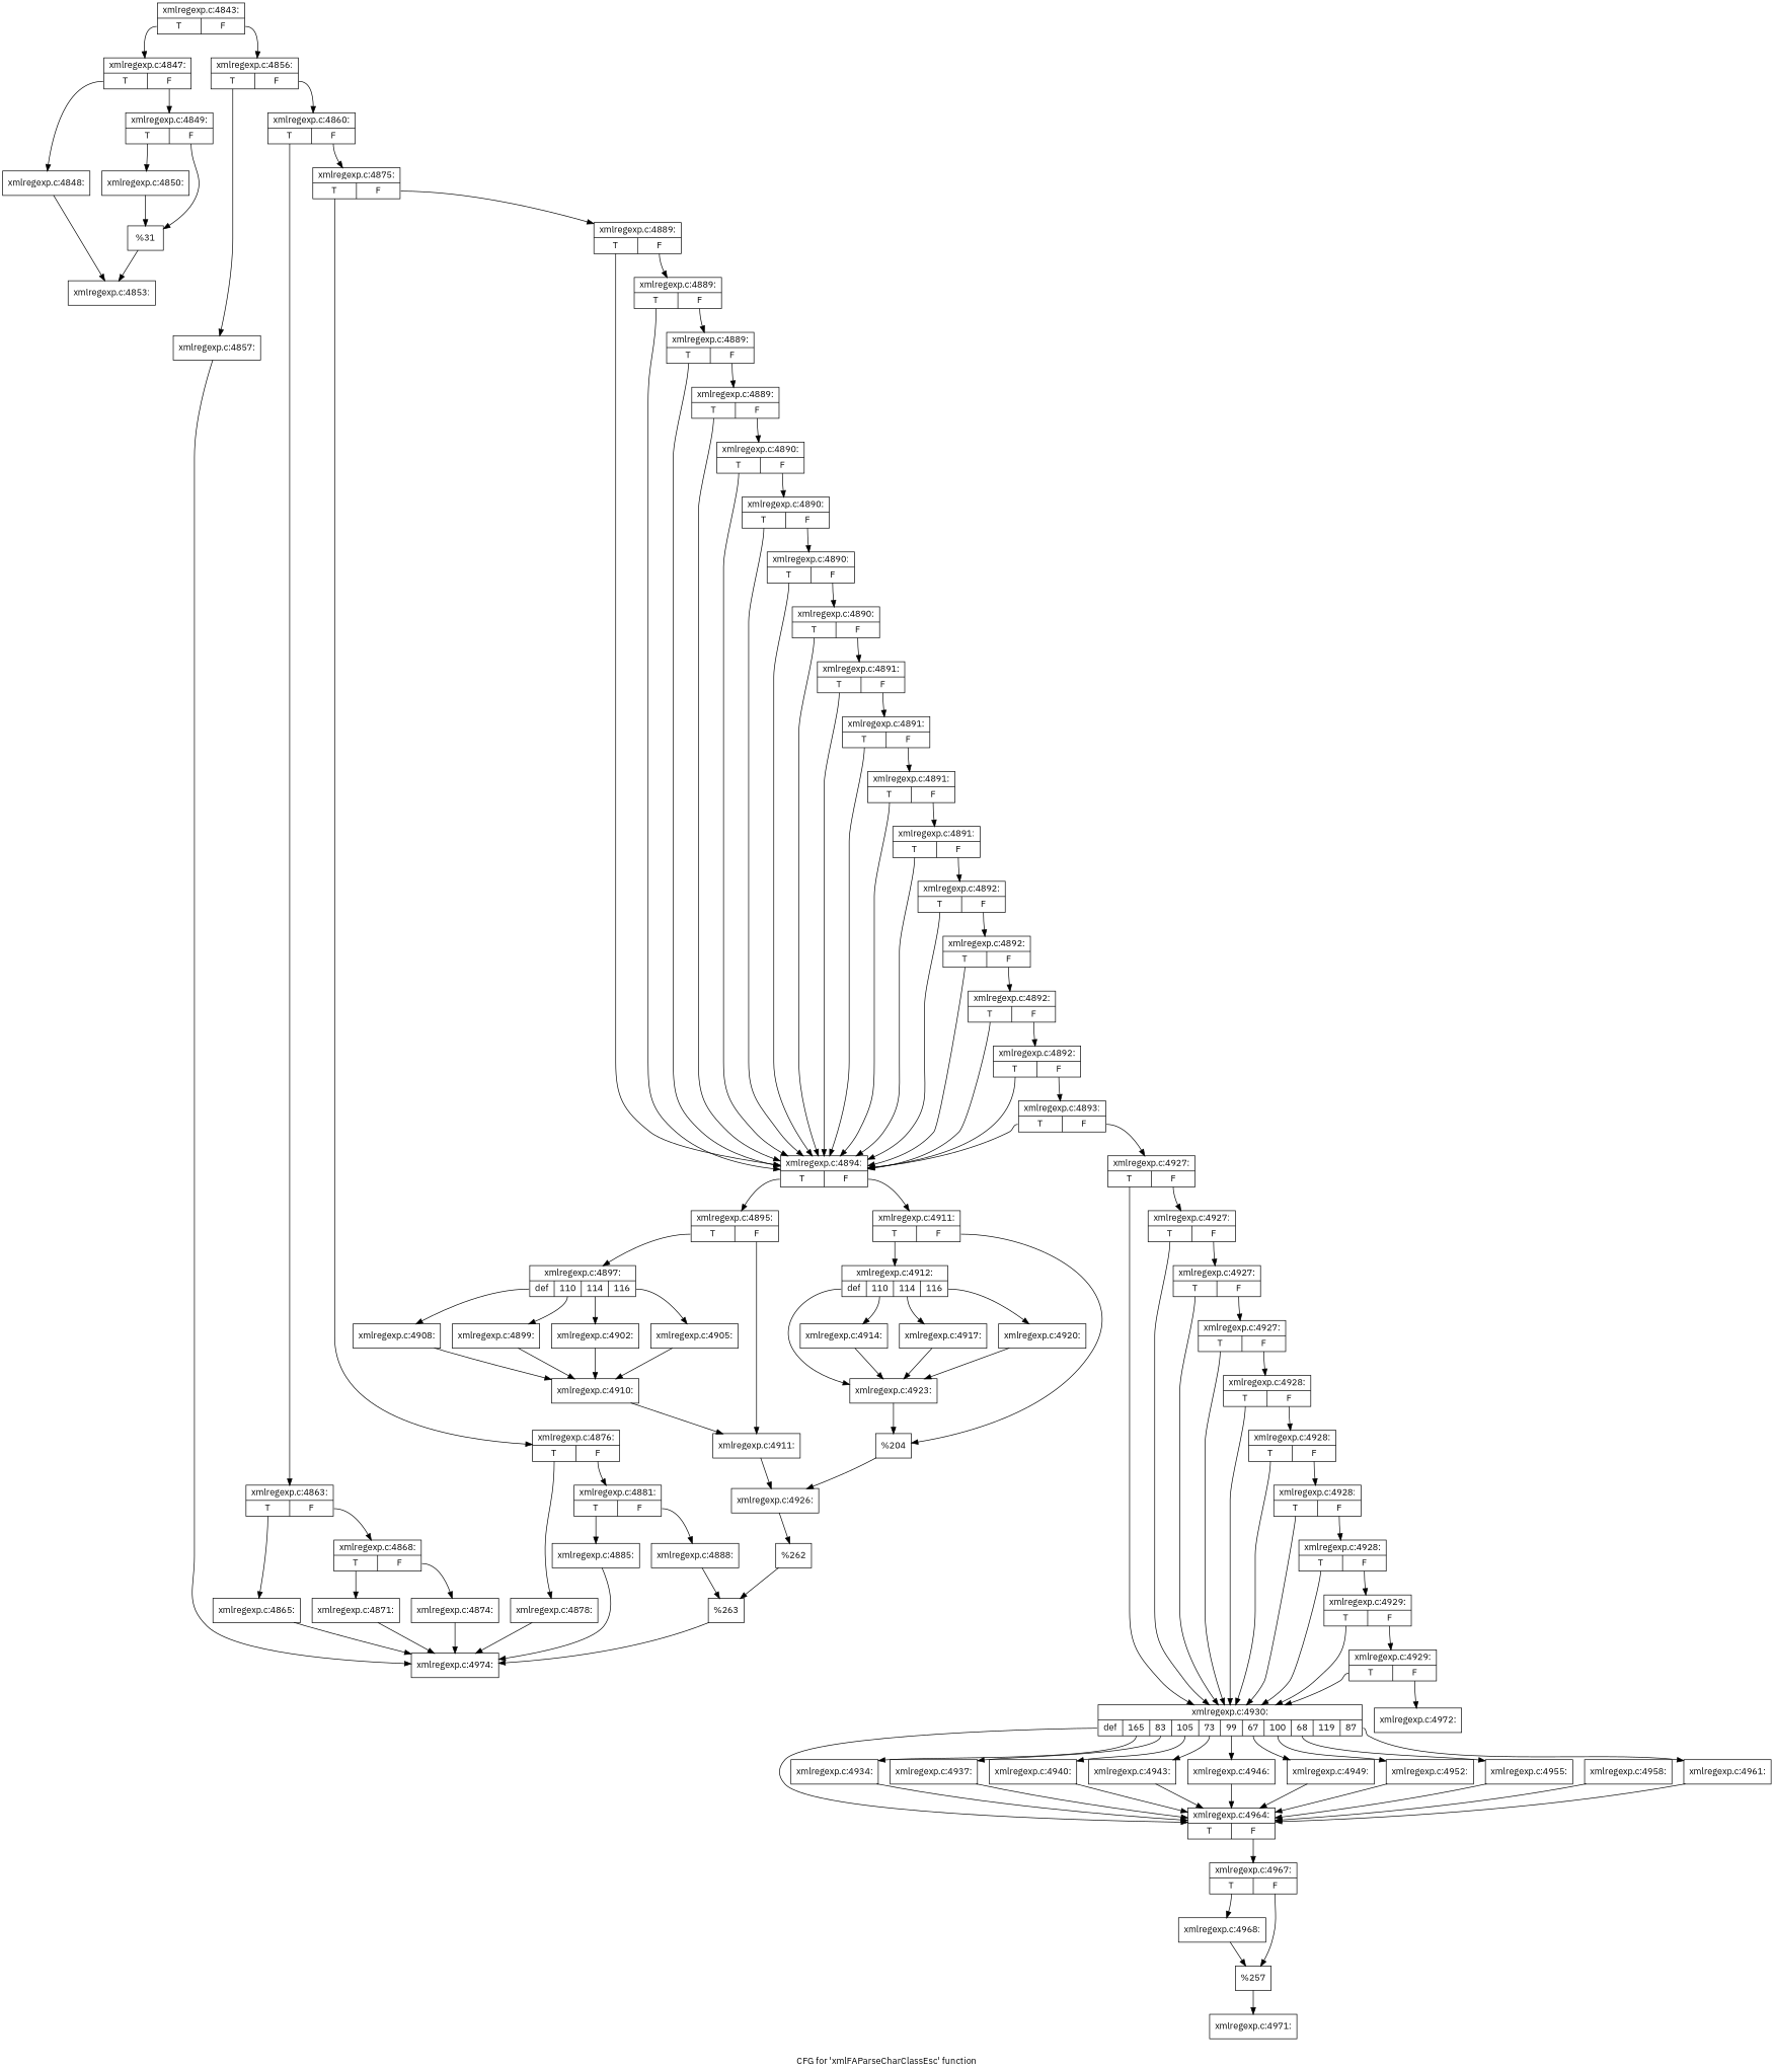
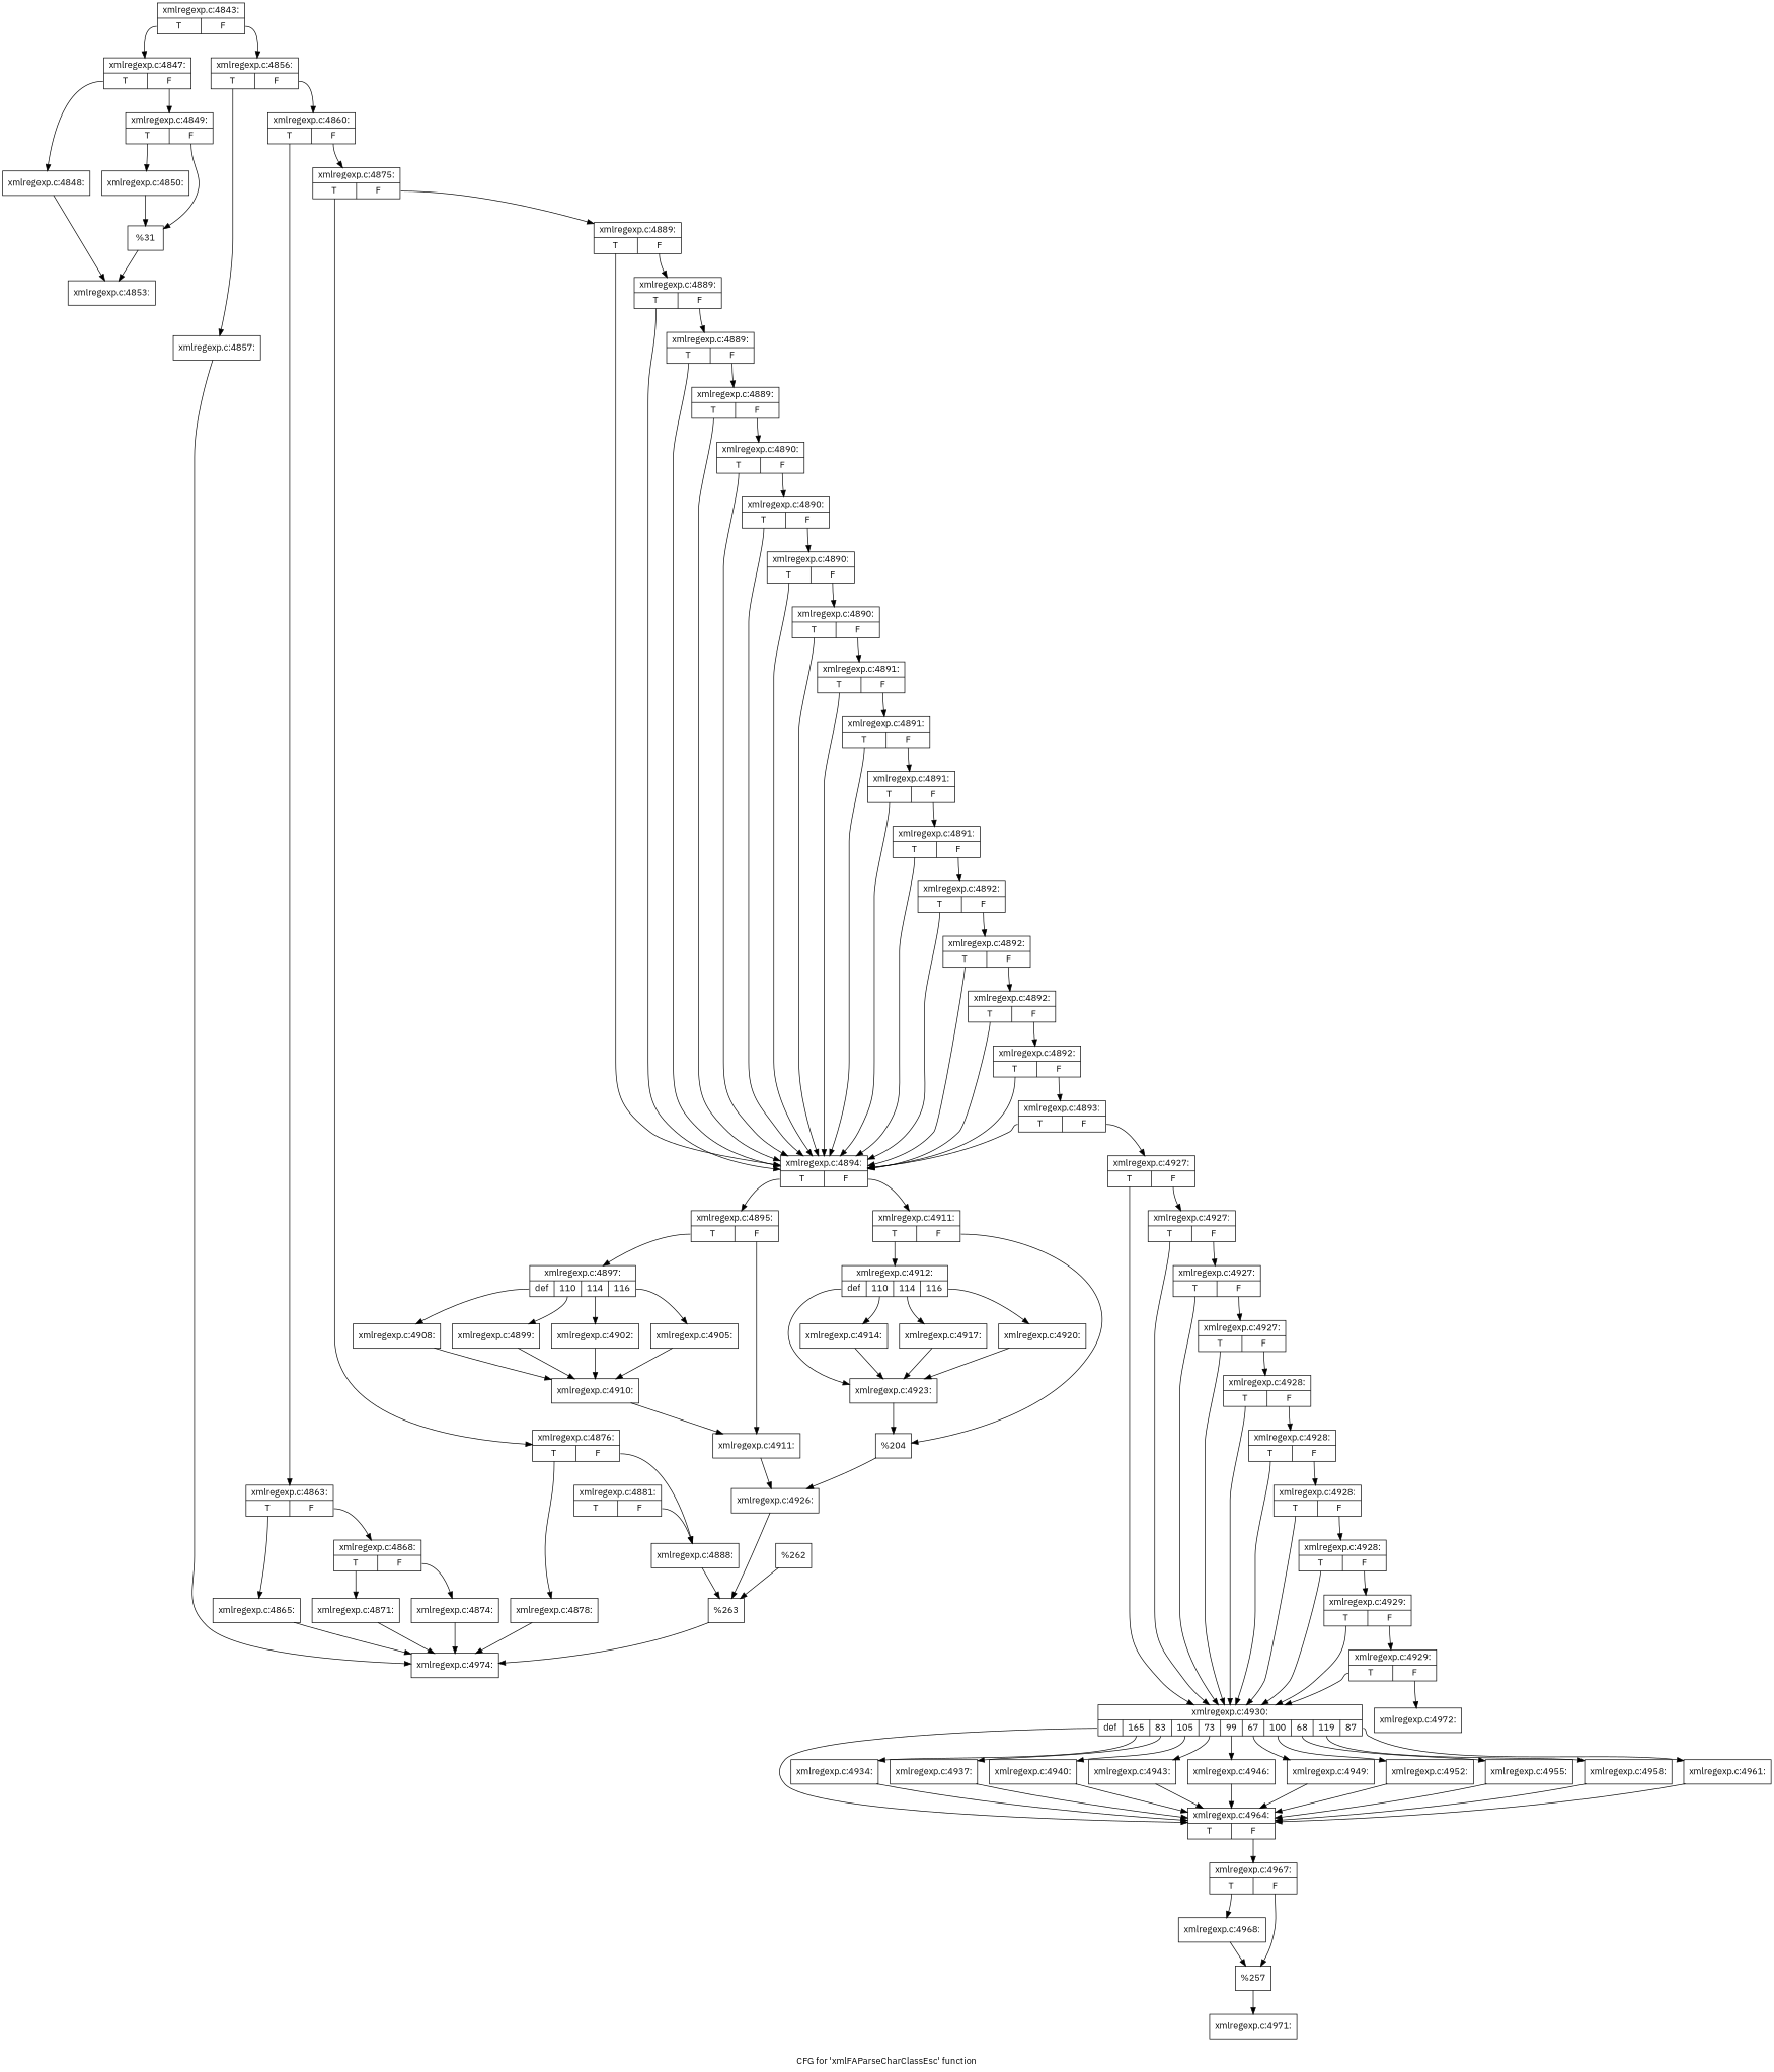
  digraph {
    fontname="IBM Plex Sans"
    label="CFG for 'xmlFAParseCharClassEsc' function"
    node [fontname="IBM Plex Sans" shape=record]
    edge [fontname="IBM Plex Sans" tailport=s0]
    n1 [label="{xmlregexp.c:4843:|{<s0>T|<s1>F}}"]
    n2 [label="{xmlregexp.c:4847:|{<s0>T|<s1>F}}"]
    n3 [label="{xmlregexp.c:4856:|{<s0>T|<s1>F}}"]
    n4 [label="{xmlregexp.c:4848:}"]
    n5 [label="{xmlregexp.c:4849:|{<s0>T|<s1>F}}"]
    n6 [label="{xmlregexp.c:4857:}"]
    n7 [label="{xmlregexp.c:4860:|{<s0>T|<s1>F}}"]
    n8 [label="{xmlregexp.c:4853:}"]
    n9 [label="{xmlregexp.c:4850:}"]
    n10 [label="{%31}"]
    n11 [label="{xmlregexp.c:4974:}"]
    n12 [label="{xmlregexp.c:4863:|{<s0>T|<s1>F}}"]
    n13 [label="{xmlregexp.c:4875:|{<s0>T|<s1>F}}"]
    n14 [label="{xmlregexp.c:4865:}"]
    n15 [label="{xmlregexp.c:4868:|{<s0>T|<s1>F}}"]
    n16 [label="{xmlregexp.c:4876:|{<s0>T|<s1>F}}"]
    n17 [label="{xmlregexp.c:4889:|{<s0>T|<s1>F}}"]
    n18 [label="{xmlregexp.c:4871:}"]
    n19 [label="{xmlregexp.c:4874:}"]
    n20 [label="{xmlregexp.c:4878:}"]
    n21 [label="{xmlregexp.c:4881:|{<s0>T|<s1>F}}"]
    n22 [label="{xmlregexp.c:4894:|{<s0>T|<s1>F}}"]
    n23 [label="{xmlregexp.c:4889:|{<s0>T|<s1>F}}"]
-   n24 [label="{xmlregexp.c:4885:}"]
    n25 [label="{xmlregexp.c:4888:}"]
    n26 [label="{xmlregexp.c:4895:|{<s0>T|<s1>F}}"]
    n27 [label="{xmlregexp.c:4911:|{<s0>T|<s1>F}}"]
    n28 [label="{xmlregexp.c:4889:|{<s0>T|<s1>F}}"]
    n29 [label="{%263}"]
    n30 [label="{xmlregexp.c:4897:|{<s0>def|<s1>110|<s2>114|<s3>116}}"]
    n31 [label="{xmlregexp.c:4911:}"]
    n32 [label="{xmlregexp.c:4912:|{<s0>def|<s1>110|<s2>114|<s3>116}}"]
    n33 [label="{%204}"]
    n34 [label="{xmlregexp.c:4889:|{<s0>T|<s1>F}}"]
    n35 [label="{xmlregexp.c:4890:|{<s0>T|<s1>F}}"]
    n36 [label="{xmlregexp.c:4890:|{<s0>T|<s1>F}}"]
    n37 [label="{xmlregexp.c:4890:|{<s0>T|<s1>F}}"]
    n38 [label="{xmlregexp.c:4890:|{<s0>T|<s1>F}}"]
    n39 [label="{xmlregexp.c:4891:|{<s0>T|<s1>F}}"]
    n40 [label="{xmlregexp.c:4891:|{<s0>T|<s1>F}}"]
    n41 [label="{xmlregexp.c:4891:|{<s0>T|<s1>F}}"]
    n42 [label="{xmlregexp.c:4891:|{<s0>T|<s1>F}}"]
    n43 [label="{xmlregexp.c:4892:|{<s0>T|<s1>F}}"]
    n44 [label="{xmlregexp.c:4892:|{<s0>T|<s1>F}}"]
    n45 [label="{xmlregexp.c:4892:|{<s0>T|<s1>F}}"]
    n46 [label="{xmlregexp.c:4892:|{<s0>T|<s1>F}}"]
    n47 [label="{xmlregexp.c:4893:|{<s0>T|<s1>F}}"]
    n48 [label="{xmlregexp.c:4927:|{<s0>T|<s1>F}}"]
    n49 [label="{xmlregexp.c:4930:|{<s0>def|<s1>165|<s2>83|<s3>105|<s4>73|<s5>99|<s6>67|<s7>100|<s8>68|<s9>119|<s10>87}}"]
    n50 [label="{xmlregexp.c:4927:|{<s0>T|<s1>F}}"]
    n51 [label="{xmlregexp.c:4964:|{<s0>T|<s1>F}}"]
    n52 [label="{xmlregexp.c:4934:}"]
    n53 [label="{xmlregexp.c:4937:}"]
    n54 [label="{xmlregexp.c:4940:}"]
    n55 [label="{xmlregexp.c:4943:}"]
    n56 [label="{xmlregexp.c:4946:}"]
    n57 [label="{xmlregexp.c:4949:}"]
    n58 [label="{xmlregexp.c:4952:}"]
    n59 [label="{xmlregexp.c:4955:}"]
    n60 [label="{xmlregexp.c:4958:}"]
    n61 [label="{xmlregexp.c:4961:}"]
    n62 [label="{xmlregexp.c:4927:|{<s0>T|<s1>F}}"]
    n63 [label="{xmlregexp.c:4908:}"]
    n64 [label="{xmlregexp.c:4899:}"]
    n65 [label="{xmlregexp.c:4902:}"]
    n66 [label="{xmlregexp.c:4905:}"]
    n67 [label="{xmlregexp.c:4926:}"]
    n68 [label="{xmlregexp.c:4923:}"]
    n69 [label="{xmlregexp.c:4914:}"]
    n70 [label="{xmlregexp.c:4917:}"]
    n71 [label="{xmlregexp.c:4920:}"]
    n72 [label="{xmlregexp.c:4910:}"]
    n73 [label="{%262}"]
    n74 [label="{xmlregexp.c:4967:|{<s0>T|<s1>F}}"]
    n75 [label="{xmlregexp.c:4927:|{<s0>T|<s1>F}}"]
    n76 [label="{xmlregexp.c:4928:|{<s0>T|<s1>F}}"]
    n77 [label="{xmlregexp.c:4928:|{<s0>T|<s1>F}}"]
    n78 [label="{xmlregexp.c:4928:|{<s0>T|<s1>F}}"]
    n79 [label="{xmlregexp.c:4928:|{<s0>T|<s1>F}}"]
    n80 [label="{xmlregexp.c:4929:|{<s0>T|<s1>F}}"]
    n81 [label="{xmlregexp.c:4929:|{<s0>T|<s1>F}}"]
    n82 [label="{xmlregexp.c:4972:}"]
    n83 [label="{xmlregexp.c:4968:}"]
    n84 [label="{%257}"]
    n85 [label="{xmlregexp.c:4971:}"]
    n1 -> n2
    n1 -> n3 [tailport=s1]
    n2 -> n4
    n2 -> n5 [tailport=s1]
    n3 -> n6
    n3 -> n7 [tailport=s1]
    n4 -> n8
    n5 -> n9
    n5 -> n10 [tailport=s1]
    n6 -> n11
    n7 -> n12
    n7 -> n13 [tailport=s1]
    n9 -> n10
    n10 -> n8
    n12 -> n14
    n12 -> n15 [tailport=s1]
    n13 -> n16
    n13 -> n17 [tailport=s1]
    n14 -> n11
    n15 -> n18
    n15 -> n19 [tailport=s1]
    n16 -> n20
-   n16 -> n21 [tailport=s1]
+   n16 -> n25 [tailport=s1]
    n17 -> n22
    n17 -> n23 [tailport=s1]
    n18 -> n11
    n19 -> n11
    n20 -> n11
-   n21 -> n24
    n21 -> n25 [tailport=s1]
    n22 -> n26
    n22 -> n27 [tailport=s1]
    n23 -> n22
    n23 -> n28 [tailport=s1]
-   n24 -> n11
    n25 -> n29
    n26 -> n30
    n26 -> n31 [tailport=s1]
    n27 -> n32
    n27 -> n33 [tailport=s1]
    n28 -> n22
    n28 -> n34 [tailport=s1]
    n29 -> n11
    n30 -> n63
    n30 -> n64 [tailport=s1]
    n30 -> n65 [tailport=s2]
    n30 -> n66 [tailport=s3]
    n31 -> n67
    n32 -> n68
    n32 -> n69 [tailport=s1]
    n32 -> n70 [tailport=s2]
    n32 -> n71 [tailport=s3]
    n33 -> n67
    n34 -> n22
    n34 -> n35 [tailport=s1]
    n35 -> n22
    n35 -> n36 [tailport=s1]
    n36 -> n22
    n36 -> n37 [tailport=s1]
    n37 -> n22
    n37 -> n38 [tailport=s1]
    n38 -> n22
    n38 -> n39 [tailport=s1]
    n39 -> n22
    n39 -> n40 [tailport=s1]
    n40 -> n22
    n40 -> n41 [tailport=s1]
    n41 -> n22
    n41 -> n42 [tailport=s1]
    n42 -> n22
    n42 -> n43 [tailport=s1]
    n43 -> n22
    n43 -> n44 [tailport=s1]
    n44 -> n22
    n44 -> n45 [tailport=s1]
    n45 -> n22
    n45 -> n46 [tailport=s1]
    n46 -> n22
    n46 -> n47 [tailport=s1]
    n47 -> n22
    n47 -> n48 [tailport=s1]
    n48 -> n49
    n48 -> n50 [tailport=s1]
    n49 -> n51
    n49 -> n52 [tailport=s1]
    n49 -> n53 [tailport=s2]
    n49 -> n54 [tailport=s3]
    n49 -> n55 [tailport=s4]
    n49 -> n56 [tailport=s5]
    n49 -> n57 [tailport=s6]
    n49 -> n58 [tailport=s7]
    n49 -> n59 [tailport=s8]
+   n49 -> n60 [tailport=s9]
    n49 -> n61 [tailport=s10]
    n50 -> n49
    n50 -> n62 [tailport=s1]
    n51 -> n74 [tailport=s1]
    n52 -> n51
    n53 -> n51
    n54 -> n51
    n55 -> n51
    n56 -> n51
    n57 -> n51
    n58 -> n51
    n59 -> n51
    n60 -> n51
    n61 -> n51
    n62 -> n49
    n62 -> n75 [tailport=s1]
    n63 -> n72
    n64 -> n72
    n65 -> n72
    n66 -> n72
-   n67 -> n73
+   n67 -> n29
    n68 -> n33
    n69 -> n68
    n70 -> n68
    n71 -> n68
    n72 -> n31
    n73 -> n29
    n74 -> n83
    n74 -> n84 [tailport=s1]
    n75 -> n49
    n75 -> n76 [tailport=s1]
    n76 -> n49
    n76 -> n77 [tailport=s1]
    n77 -> n49
    n77 -> n78 [tailport=s1]
    n78 -> n49
    n78 -> n79 [tailport=s1]
    n79 -> n49
    n79 -> n80 [tailport=s1]
    n80 -> n49
    n80 -> n81 [tailport=s1]
    n81 -> n49
    n81 -> n82 [tailport=s1]
    n83 -> n84
    n84 -> n85
  }
